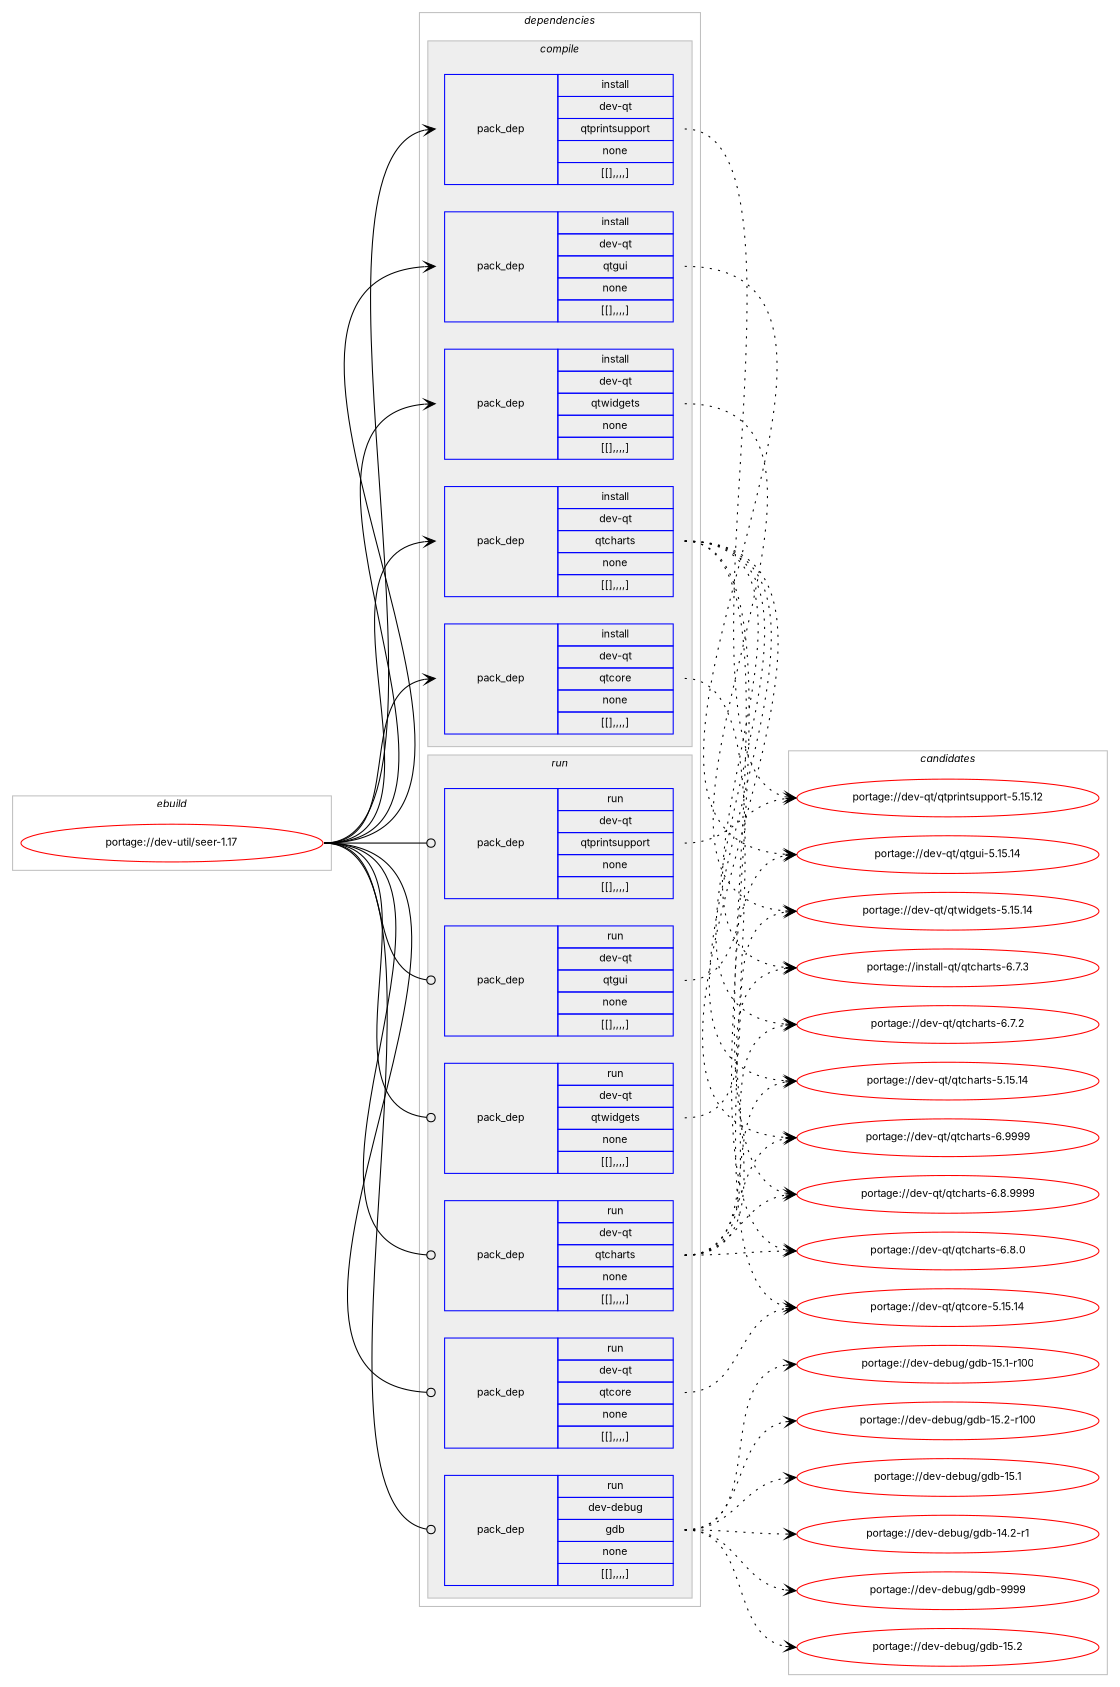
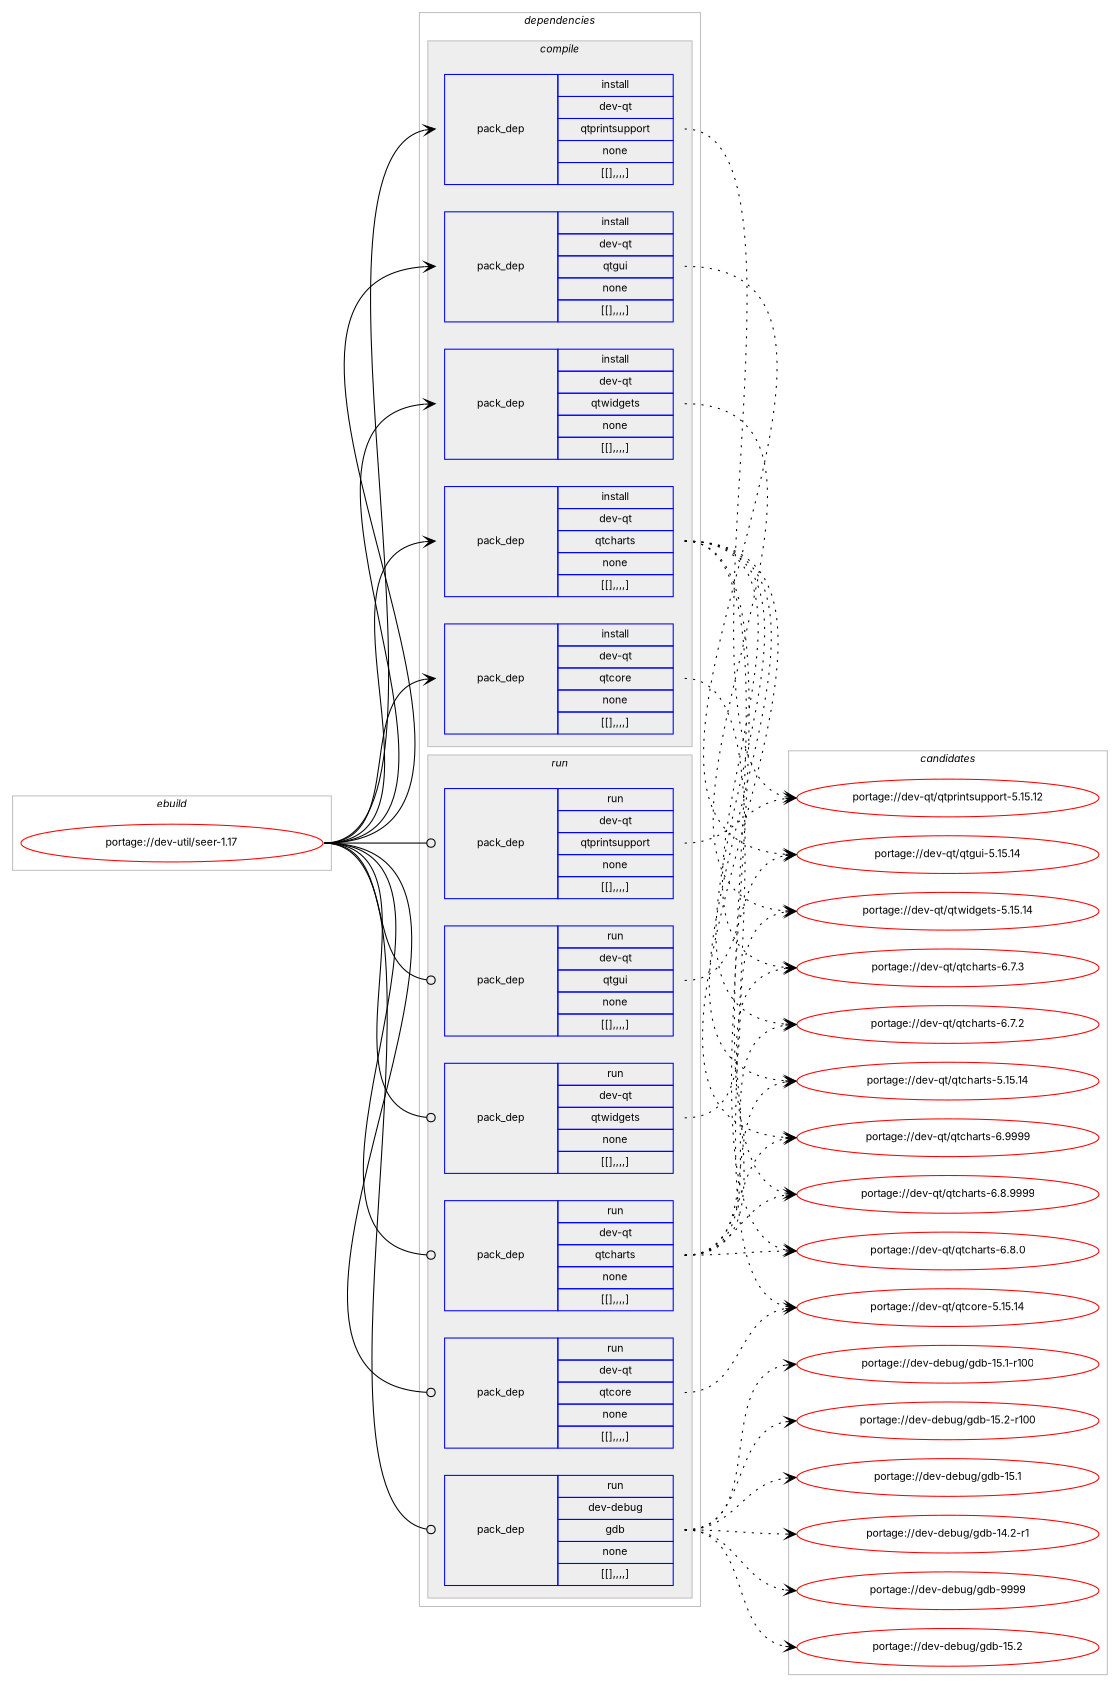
  digraph {
    compound=true
    concentrate=true
    fontname=Inter
    fontsize=10
    newrank=true
    rankdir=LR
    ranksep=1.5
    node [color=red fontname=Inter fontsize=10]
    edge [arrowhead=vee fontname=Inter headport=w style=dotted tailport=e weight=100]
    n1 [label="portage://dev-util/seer-1.17" width=4]
    n2 [color=blue label=<<TABLE BORDER="0" CELLBORDER="1" CELLSPACING="0" CELLPADDING="4" WIDTH="220"><TR><TD ROWSPAN="6" CELLPADDING="30">pack_dep</TD></TR><TR><TD WIDTH="110">install</TD></TR><TR><TD>dev-qt</TD></TR><TR><TD>qtcharts</TD></TR><TR><TD>none</TD></TR><TR><TD>[[],,,,]</TD></TR></TABLE>> shape=none]
    n3 [color=blue label=<<TABLE BORDER="0" CELLBORDER="1" CELLSPACING="0" CELLPADDING="4" WIDTH="220"><TR><TD ROWSPAN="6" CELLPADDING="30">pack_dep</TD></TR><TR><TD WIDTH="110">install</TD></TR><TR><TD>dev-qt</TD></TR><TR><TD>qtcore</TD></TR><TR><TD>none</TD></TR><TR><TD>[[],,,,]</TD></TR></TABLE>> shape=none]
    n4 [color=blue label=<<TABLE BORDER="0" CELLBORDER="1" CELLSPACING="0" CELLPADDING="4" WIDTH="220"><TR><TD ROWSPAN="6" CELLPADDING="30">pack_dep</TD></TR><TR><TD WIDTH="110">install</TD></TR><TR><TD>dev-qt</TD></TR><TR><TD>qtgui</TD></TR><TR><TD>none</TD></TR><TR><TD>[[],,,,]</TD></TR></TABLE>> shape=none]
    n5 [color=blue label=<<TABLE BORDER="0" CELLBORDER="1" CELLSPACING="0" CELLPADDING="4" WIDTH="220"><TR><TD ROWSPAN="6" CELLPADDING="30">pack_dep</TD></TR><TR><TD WIDTH="110">install</TD></TR><TR><TD>dev-qt</TD></TR><TR><TD>qtprintsupport</TD></TR><TR><TD>none</TD></TR><TR><TD>[[],,,,]</TD></TR></TABLE>> shape=none]
    n6 [color=blue label=<<TABLE BORDER="0" CELLBORDER="1" CELLSPACING="0" CELLPADDING="4" WIDTH="220"><TR><TD ROWSPAN="6" CELLPADDING="30">pack_dep</TD></TR><TR><TD WIDTH="110">install</TD></TR><TR><TD>dev-qt</TD></TR><TR><TD>qtwidgets</TD></TR><TR><TD>none</TD></TR><TR><TD>[[],,,,]</TD></TR></TABLE>> shape=none]
    n7 [color=blue label=<<TABLE BORDER="0" CELLBORDER="1" CELLSPACING="0" CELLPADDING="4" WIDTH="220"><TR><TD ROWSPAN="6" CELLPADDING="30">pack_dep</TD></TR><TR><TD WIDTH="110">run</TD></TR><TR><TD>dev-debug</TD></TR><TR><TD>gdb</TD></TR><TR><TD>none</TD></TR><TR><TD>[[],,,,]</TD></TR></TABLE>> shape=none]
    n8 [color=blue label=<<TABLE BORDER="0" CELLBORDER="1" CELLSPACING="0" CELLPADDING="4" WIDTH="220"><TR><TD ROWSPAN="6" CELLPADDING="30">pack_dep</TD></TR><TR><TD WIDTH="110">run</TD></TR><TR><TD>dev-qt</TD></TR><TR><TD>qtcharts</TD></TR><TR><TD>none</TD></TR><TR><TD>[[],,,,]</TD></TR></TABLE>> shape=none]
    n9 [color=blue label=<<TABLE BORDER="0" CELLBORDER="1" CELLSPACING="0" CELLPADDING="4" WIDTH="220"><TR><TD ROWSPAN="6" CELLPADDING="30">pack_dep</TD></TR><TR><TD WIDTH="110">run</TD></TR><TR><TD>dev-qt</TD></TR><TR><TD>qtcore</TD></TR><TR><TD>none</TD></TR><TR><TD>[[],,,,]</TD></TR></TABLE>> shape=none]
    n10 [color=blue label=<<TABLE BORDER="0" CELLBORDER="1" CELLSPACING="0" CELLPADDING="4" WIDTH="220"><TR><TD ROWSPAN="6" CELLPADDING="30">pack_dep</TD></TR><TR><TD WIDTH="110">run</TD></TR><TR><TD>dev-qt</TD></TR><TR><TD>qtgui</TD></TR><TR><TD>none</TD></TR><TR><TD>[[],,,,]</TD></TR></TABLE>> shape=none]
    n11 [color=blue label=<<TABLE BORDER="0" CELLBORDER="1" CELLSPACING="0" CELLPADDING="4" WIDTH="220"><TR><TD ROWSPAN="6" CELLPADDING="30">pack_dep</TD></TR><TR><TD WIDTH="110">run</TD></TR><TR><TD>dev-qt</TD></TR><TR><TD>qtprintsupport</TD></TR><TR><TD>none</TD></TR><TR><TD>[[],,,,]</TD></TR></TABLE>> shape=none]
    n12 [color=blue label=<<TABLE BORDER="0" CELLBORDER="1" CELLSPACING="0" CELLPADDING="4" WIDTH="220"><TR><TD ROWSPAN="6" CELLPADDING="30">pack_dep</TD></TR><TR><TD WIDTH="110">run</TD></TR><TR><TD>dev-qt</TD></TR><TR><TD>qtwidgets</TD></TR><TR><TD>none</TD></TR><TR><TD>[[],,,,]</TD></TR></TABLE>> shape=none]
    n13 [label="portage://dev-qt/qtcharts-6.9999" width=4]
    n14 [label="portage://dev-qt/qtcharts-6.8.9999" width=4]
    n15 [label="portage://dev-qt/qtcharts-6.8.0" width=4]
-   n16 [label="portage://install-qt/qtcharts-6.7.3" width=4]
+   n16 [label="portage://dev-qt/qtcharts-6.7.3" width=4]
    n17 [label="portage://dev-qt/qtcharts-6.7.2" width=4]
    n18 [label="portage://dev-qt/qtcharts-5.15.14" width=4]
    n19 [label="portage://dev-qt/qtcore-5.15.14" width=4]
    n20 [label="portage://dev-qt/qtgui-5.15.14" width=4]
    n21 [label="portage://dev-qt/qtprintsupport-5.15.12" width=4]
    n22 [label="portage://dev-qt/qtwidgets-5.15.14" width=4]
    n23 [label="portage://dev-debug/gdb-9999" width=4]
    n24 [label="portage://dev-debug/gdb-15.2-r100" width=4]
    n25 [label="portage://dev-debug/gdb-15.2" width=4]
    n26 [label="portage://dev-debug/gdb-15.1-r100" width=4]
    n27 [label="portage://dev-debug/gdb-15.1" width=4]
    n28 [label="portage://dev-debug/gdb-14.2-r1" width=4]
    subgraph cluster_1 {
      color=gray
      label=<<i>ebuild</i>>
      n1
    }
    subgraph cluster_2 {
      color=gray
      label=<<i>dependencies</i>>
      subgraph cluster_3 {
        color=gray
        fillcolor="#eeeeee"
        label=<<i>compile</i>>
        style=filled
        subgraph sub_4 {
          color=gray
          fillcolor="#eeeeee"
          label=<<i>compile</i>>
          style=filled
          n2
        }
        subgraph sub_5 {
          color=gray
          fillcolor="#eeeeee"
          label=<<i>compile</i>>
          style=filled
          n3
        }
        subgraph sub_6 {
          color=gray
          fillcolor="#eeeeee"
          label=<<i>compile</i>>
          style=filled
          n4
        }
        subgraph sub_7 {
          color=gray
          fillcolor="#eeeeee"
          label=<<i>compile</i>>
          style=filled
          n5
        }
        subgraph sub_8 {
          color=gray
          fillcolor="#eeeeee"
          label=<<i>compile</i>>
          style=filled
          n6
        }
      }
      subgraph cluster_9 {
        color=gray
        fillcolor="#eeeeee"
        label=<<i>compile and run</i>>
        style=filled
      }
      subgraph cluster_10 {
        color=gray
        fillcolor="#eeeeee"
        label=<<i>run</i>>
        style=filled
        subgraph sub_11 {
          color=gray
          fillcolor="#eeeeee"
          label=<<i>run</i>>
          style=filled
          n7
        }
        subgraph sub_12 {
          color=gray
          fillcolor="#eeeeee"
          label=<<i>run</i>>
          style=filled
          n8
        }
        subgraph sub_13 {
          color=gray
          fillcolor="#eeeeee"
          label=<<i>run</i>>
          style=filled
          n9
        }
        subgraph sub_14 {
          color=gray
          fillcolor="#eeeeee"
          label=<<i>run</i>>
          style=filled
          n10
        }
        subgraph sub_15 {
          color=gray
          fillcolor="#eeeeee"
          label=<<i>run</i>>
          style=filled
          n11
        }
        subgraph sub_16 {
          color=gray
          fillcolor="#eeeeee"
          label=<<i>run</i>>
          style=filled
          n12
        }
      }
    }
    subgraph cluster_17 {
      color=gray
      label=<<i>candidates</i>>
      rank=same
      subgraph sub_18 {
        color=black
        label=<<i>candidates</i>>
        nodesep=1
        rank=same
        n13
        n14
        n15
        n16
        n17
        n18
      }
      subgraph sub_19 {
        color=black
        label=<<i>candidates</i>>
        nodesep=1
        rank=same
        n19
      }
      subgraph sub_20 {
        color=black
        label=<<i>candidates</i>>
        nodesep=1
        rank=same
        n20
      }
      subgraph sub_21 {
        color=black
        label=<<i>candidates</i>>
        nodesep=1
        rank=same
        n21
      }
      subgraph sub_22 {
        color=black
        label=<<i>candidates</i>>
        nodesep=1
        rank=same
        n22
      }
      subgraph sub_23 {
        color=black
        label=<<i>candidates</i>>
        nodesep=1
        rank=same
        n23
        n24
        n25
        n26
        n27
        n28
      }
      subgraph sub_24 {
        color=black
        label=<<i>candidates</i>>
        nodesep=1
        rank=same
        n13
        n14
        n15
        n16
        n17
        n18
      }
      subgraph sub_25 {
        color=black
        label=<<i>candidates</i>>
        nodesep=1
        rank=same
        n19
      }
      subgraph sub_26 {
        color=black
        label=<<i>candidates</i>>
        nodesep=1
        rank=same
        n20
      }
      subgraph sub_27 {
        color=black
        label=<<i>candidates</i>>
        nodesep=1
        rank=same
        n21
      }
      subgraph sub_28 {
        color=black
        label=<<i>candidates</i>>
        nodesep=1
        rank=same
        n22
      }
    }
    n1 -> n2 [style=solid weight=20]
    n1 -> n3 [style=solid weight=20]
    n1 -> n4 [style=solid weight=20]
    n1 -> n5 [style=solid weight=20]
    n1 -> n6 [style=solid weight=20]
    n1 -> n7 [arrowhead=odot style=solid weight=20]
    n1 -> n8 [arrowhead=odot style=solid weight=20]
    n1 -> n9 [arrowhead=odot style=solid weight=20]
    n1 -> n10 [arrowhead=odot style=solid weight=20]
    n1 -> n11 [arrowhead=odot style=solid weight=20]
    n1 -> n12 [arrowhead=odot style=solid weight=20]
    n2 -> n13
    n2 -> n14
    n2 -> n15
    n2 -> n16
    n2 -> n17
    n2 -> n18
    n3 -> n19
    n4 -> n20
    n5 -> n21
    n6 -> n22
    n7 -> n23
    n7 -> n24
    n7 -> n25
    n7 -> n26
    n7 -> n27
    n7 -> n28
    n8 -> n13
    n8 -> n14
    n8 -> n15
    n8 -> n16
    n8 -> n17
    n8 -> n18
    n9 -> n19
    n10 -> n20
    n11 -> n21
    n12 -> n22
  }
